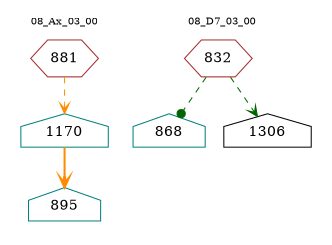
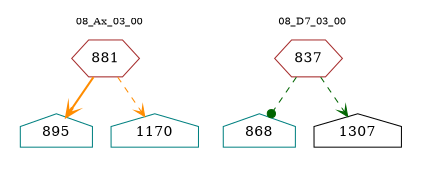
  digraph {
    node [color=teal shape=house]
    edge [arrowhead=vee color=darkorange style=dashed]
    n1 [color=brown label=881 shape=hexagon]
    n2 [label=895]
    n3 [label=1170]
-   n4 [color=brown label=832 shape=hexagon]
+   n4 [color=brown label=837 shape=hexagon]
    n5 [label=868]
-   n6 [color=black label=1306]
+   n6 [color=black label=1307]
    subgraph cluster_1 {
      color=white
      fontsize=10
      label="08_Ax_03_00"
      n1
      n2
      n3
    }
    subgraph cluster_2 {
      color=white
      fontsize=10
      label="08_D7_03_00"
      n4
      n5
      n6
    }
-   n3 -> n2 [style=bold]
+   n1 -> n2 [style=bold]
    n1 -> n3
    n4 -> n5 [arrowhead=dot color=darkgreen]
    n4 -> n6 [color=darkgreen]
  }
